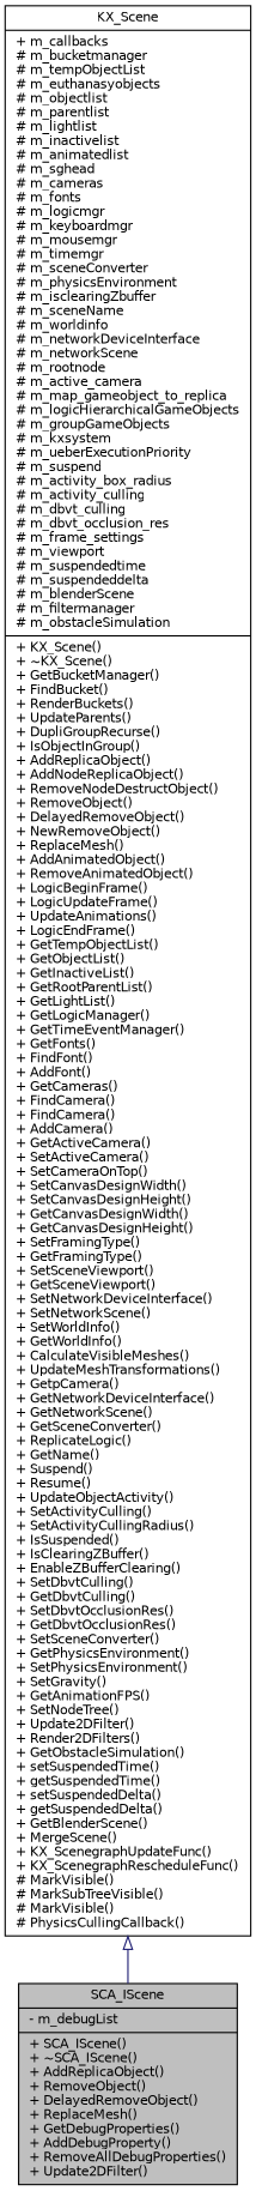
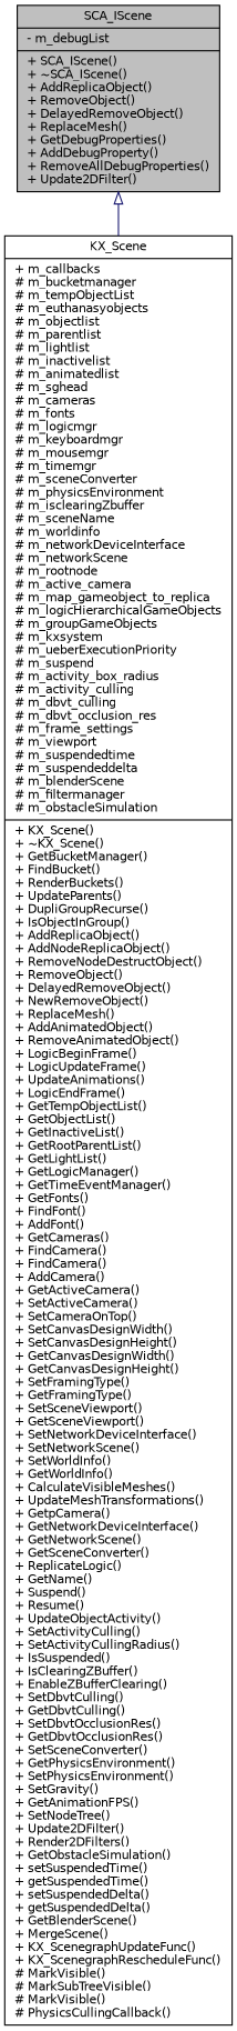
  digraph {
    node [color=black fontname=Helvetica fontsize=10 shape=record style=filled]
    n1 [fillcolor=grey75 fontcolor=black height=0.2 label="{SCA_IScene\n|- m_debugList\l|+ SCA_IScene()\l+ ~SCA_IScene()\l+ AddReplicaObject()\l+ RemoveObject()\l+ DelayedRemoveObject()\l+ ReplaceMesh()\l+ GetDebugProperties()\l+ AddDebugProperty()\l+ RemoveAllDebugProperties()\l+ Update2DFilter()\l}" width=0.4]
    n2 [fillcolor=white height=0.2 label="{KX_Scene\n|+ m_callbacks\l# m_bucketmanager\l# m_tempObjectList\l# m_euthanasyobjects\l# m_objectlist\l# m_parentlist\l# m_lightlist\l# m_inactivelist\l# m_animatedlist\l# m_sghead\l# m_cameras\l# m_fonts\l# m_logicmgr\l# m_keyboardmgr\l# m_mousemgr\l# m_timemgr\l# m_sceneConverter\l# m_physicsEnvironment\l# m_isclearingZbuffer\l# m_sceneName\l# m_worldinfo\l# m_networkDeviceInterface\l# m_networkScene\l# m_rootnode\l# m_active_camera\l# m_map_gameobject_to_replica\l# m_logicHierarchicalGameObjects\l# m_groupGameObjects\l# m_kxsystem\l# m_ueberExecutionPriority\l# m_suspend\l# m_activity_box_radius\l# m_activity_culling\l# m_dbvt_culling\l# m_dbvt_occlusion_res\l# m_frame_settings\l# m_viewport\l# m_suspendedtime\l# m_suspendeddelta\l# m_blenderScene\l# m_filtermanager\l# m_obstacleSimulation\l|+ KX_Scene()\l+ ~KX_Scene()\l+ GetBucketManager()\l+ FindBucket()\l+ RenderBuckets()\l+ UpdateParents()\l+ DupliGroupRecurse()\l+ IsObjectInGroup()\l+ AddReplicaObject()\l+ AddNodeReplicaObject()\l+ RemoveNodeDestructObject()\l+ RemoveObject()\l+ DelayedRemoveObject()\l+ NewRemoveObject()\l+ ReplaceMesh()\l+ AddAnimatedObject()\l+ RemoveAnimatedObject()\l+ LogicBeginFrame()\l+ LogicUpdateFrame()\l+ UpdateAnimations()\l+ LogicEndFrame()\l+ GetTempObjectList()\l+ GetObjectList()\l+ GetInactiveList()\l+ GetRootParentList()\l+ GetLightList()\l+ GetLogicManager()\l+ GetTimeEventManager()\l+ GetFonts()\l+ FindFont()\l+ AddFont()\l+ GetCameras()\l+ FindCamera()\l+ FindCamera()\l+ AddCamera()\l+ GetActiveCamera()\l+ SetActiveCamera()\l+ SetCameraOnTop()\l+ SetCanvasDesignWidth()\l+ SetCanvasDesignHeight()\l+ GetCanvasDesignWidth()\l+ GetCanvasDesignHeight()\l+ SetFramingType()\l+ GetFramingType()\l+ SetSceneViewport()\l+ GetSceneViewport()\l+ SetNetworkDeviceInterface()\l+ SetNetworkScene()\l+ SetWorldInfo()\l+ GetWorldInfo()\l+ CalculateVisibleMeshes()\l+ UpdateMeshTransformations()\l+ GetpCamera()\l+ GetNetworkDeviceInterface()\l+ GetNetworkScene()\l+ GetSceneConverter()\l+ ReplicateLogic()\l+ GetName()\l+ Suspend()\l+ Resume()\l+ UpdateObjectActivity()\l+ SetActivityCulling()\l+ SetActivityCullingRadius()\l+ IsSuspended()\l+ IsClearingZBuffer()\l+ EnableZBufferClearing()\l+ SetDbvtCulling()\l+ GetDbvtCulling()\l+ SetDbvtOcclusionRes()\l+ GetDbvtOcclusionRes()\l+ SetSceneConverter()\l+ GetPhysicsEnvironment()\l+ SetPhysicsEnvironment()\l+ SetGravity()\l+ GetAnimationFPS()\l+ SetNodeTree()\l+ Update2DFilter()\l+ Render2DFilters()\l+ GetObstacleSimulation()\l+ setSuspendedTime()\l+ getSuspendedTime()\l+ setSuspendedDelta()\l+ getSuspendedDelta()\l+ GetBlenderScene()\l+ MergeScene()\l+ KX_ScenegraphUpdateFunc()\l+ KX_ScenegraphRescheduleFunc()\l# MarkVisible()\l# MarkSubTreeVisible()\l# MarkVisible()\l# PhysicsCullingCallback()\l}" width=0.4]
-   n2 -> n1 [arrowtail=empty color=midnightblue dir=back fontname=Helvetica fontsize=10 labelfontname=Helvetica labelfontsize=10 style=solid]
+   n1 -> n2 [arrowtail=empty color=midnightblue dir=back fontname=Helvetica fontsize=10 labelfontname=Helvetica labelfontsize=10 style=solid]
  }
